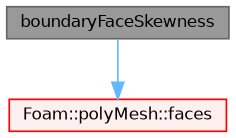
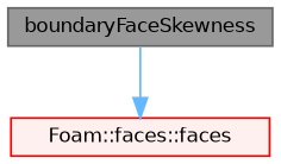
  digraph {
    rankdir=TB
    node [fontname=Helvetica fontsize=10 shape=box style=filled]
    n1 [color=gray40 fillcolor=grey60 fontcolor=black height=0.2 label=boundaryFaceSkewness width=0.4]
-   n2 [color=red fillcolor="#FFF0F0" height=0.2 label="Foam::polyMesh::faces" width=0.4]
+   n2 [color=red fillcolor="#FFF0F0" height=0.2 label="Foam::faces::faces" width=0.4]
    n1 -> n2 [color=steelblue1 fontname=Helvetica fontsize=10 labelfontname=Helvetica labelfontsize=10 style=solid]
  }
